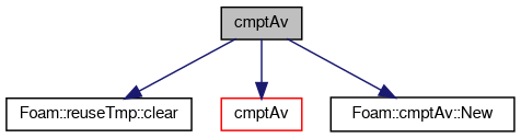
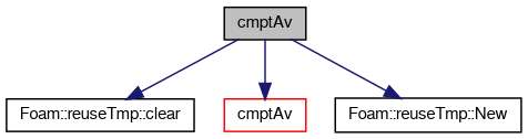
  digraph {
    rankdir=TB
    node [color=black fontname=FreeSans fontsize=10 shape=record]
    edge [color=midnightblue fontname=FreeSans fontsize=10 labelfontname=FreeSans labelfontsize=10 style=solid]
    n1 [fillcolor=grey75 fontcolor=black height=0.2 label=cmptAv style=filled width=0.4]
    n2 [height=0.2 label="Foam::reuseTmp::clear" width=0.4]
    n3 [color=red height=0.2 label=cmptAv width=0.4]
-   n4 [height=0.2 label="Foam::cmptAv::New" width=0.4]
+   n4 [height=0.2 label="Foam::reuseTmp::New" width=0.4]
    n1 -> n2
    n1 -> n3
    n1 -> n4
  }
